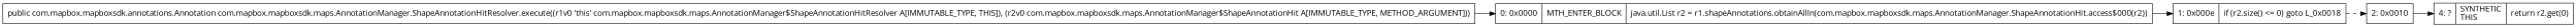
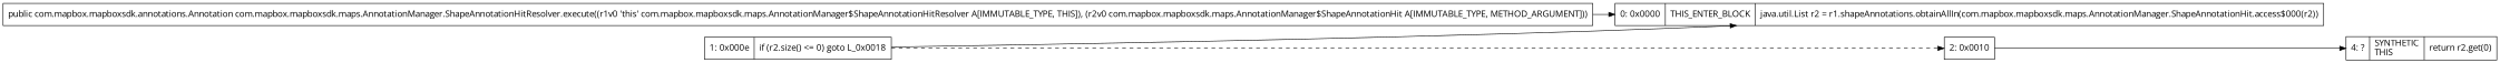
  digraph {
    fontname="Open Sans"
    rankdir=LR
    node [fontname="Open Sans" shape=record]
    edge [fontname="Open Sans"]
-   n1 [label="{0\:\ 0x0000|MTH_ENTER_BLOCK\l|java.util.List r2 = r1.shapeAnnotations.obtainAllIn(com.mapbox.mapboxsdk.maps.AnnotationManager.ShapeAnnotationHit.access$000(r2))\l}"]
+   n1 [label="{0\:\ 0x0000|THIS_ENTER_BLOCK\l|java.util.List r2 = r1.shapeAnnotations.obtainAllIn(com.mapbox.mapboxsdk.maps.AnnotationManager.ShapeAnnotationHit.access$000(r2))\l}"]
    n2 [label="{1\:\ 0x000e|if (r2.size() \<= 0) goto L_0x0018\l}"]
    n3 [label="{2\:\ 0x0010}"]
    n4 [label="{4\:\ ?|SYNTHETIC\lTHIS\l|return r2.get(0)\l}"]
    n5 [label="{public com.mapbox.mapboxsdk.annotations.Annotation com.mapbox.mapboxsdk.maps.AnnotationManager.ShapeAnnotationHitResolver.execute((r1v0 'this' com.mapbox.mapboxsdk.maps.AnnotationManager$ShapeAnnotationHitResolver A[IMMUTABLE_TYPE, THIS]), (r2v0 com.mapbox.mapboxsdk.maps.AnnotationManager$ShapeAnnotationHit A[IMMUTABLE_TYPE, METHOD_ARGUMENT])) }"]
-   n1 -> n2
+   n2 -> n1
    n2 -> n3 [style=dashed]
    n3 -> n4
    n5 -> n1
  }
